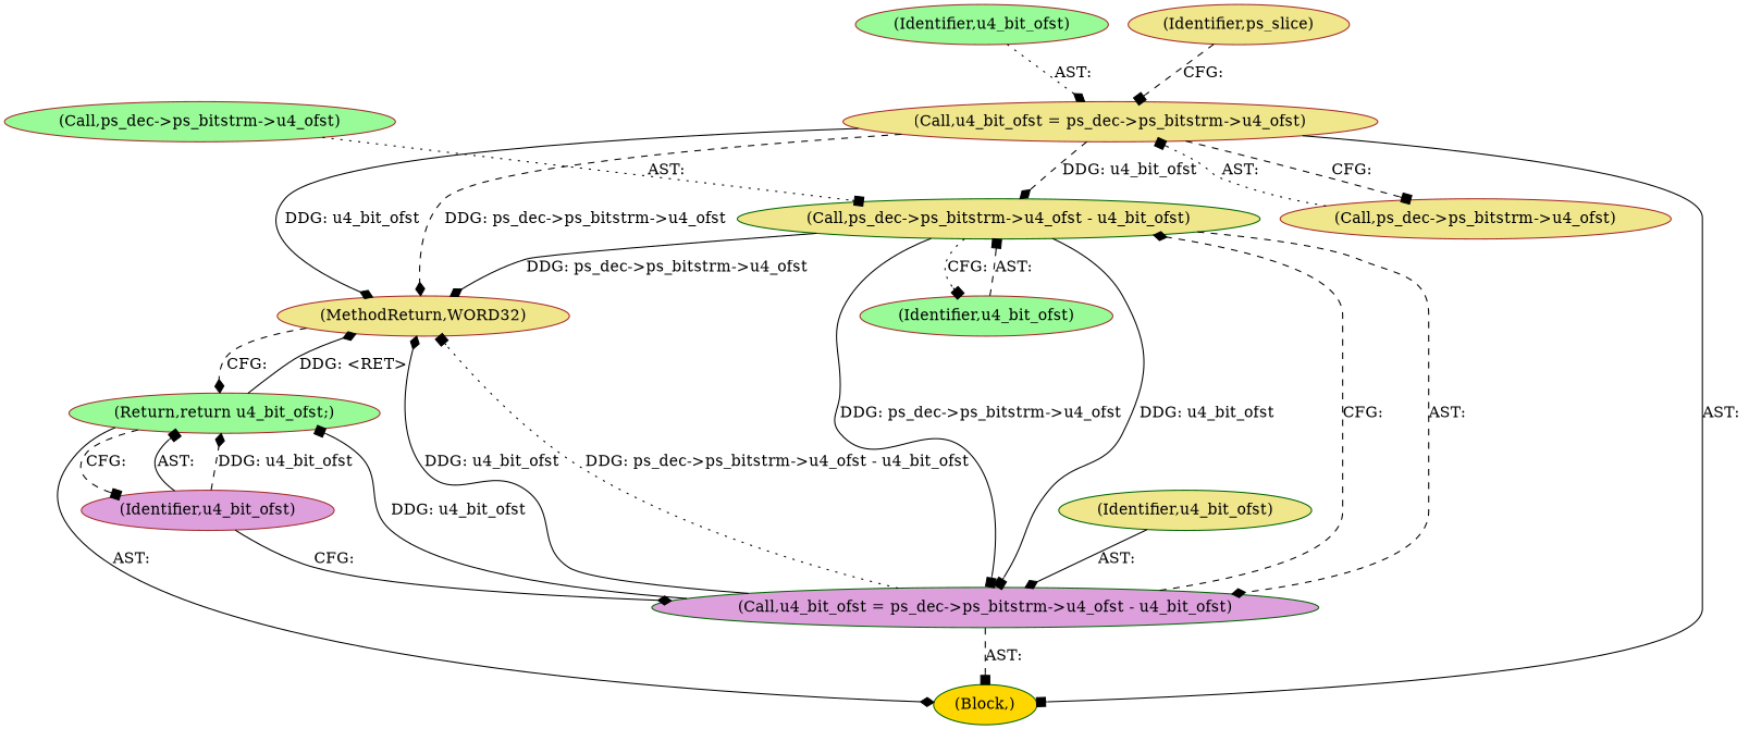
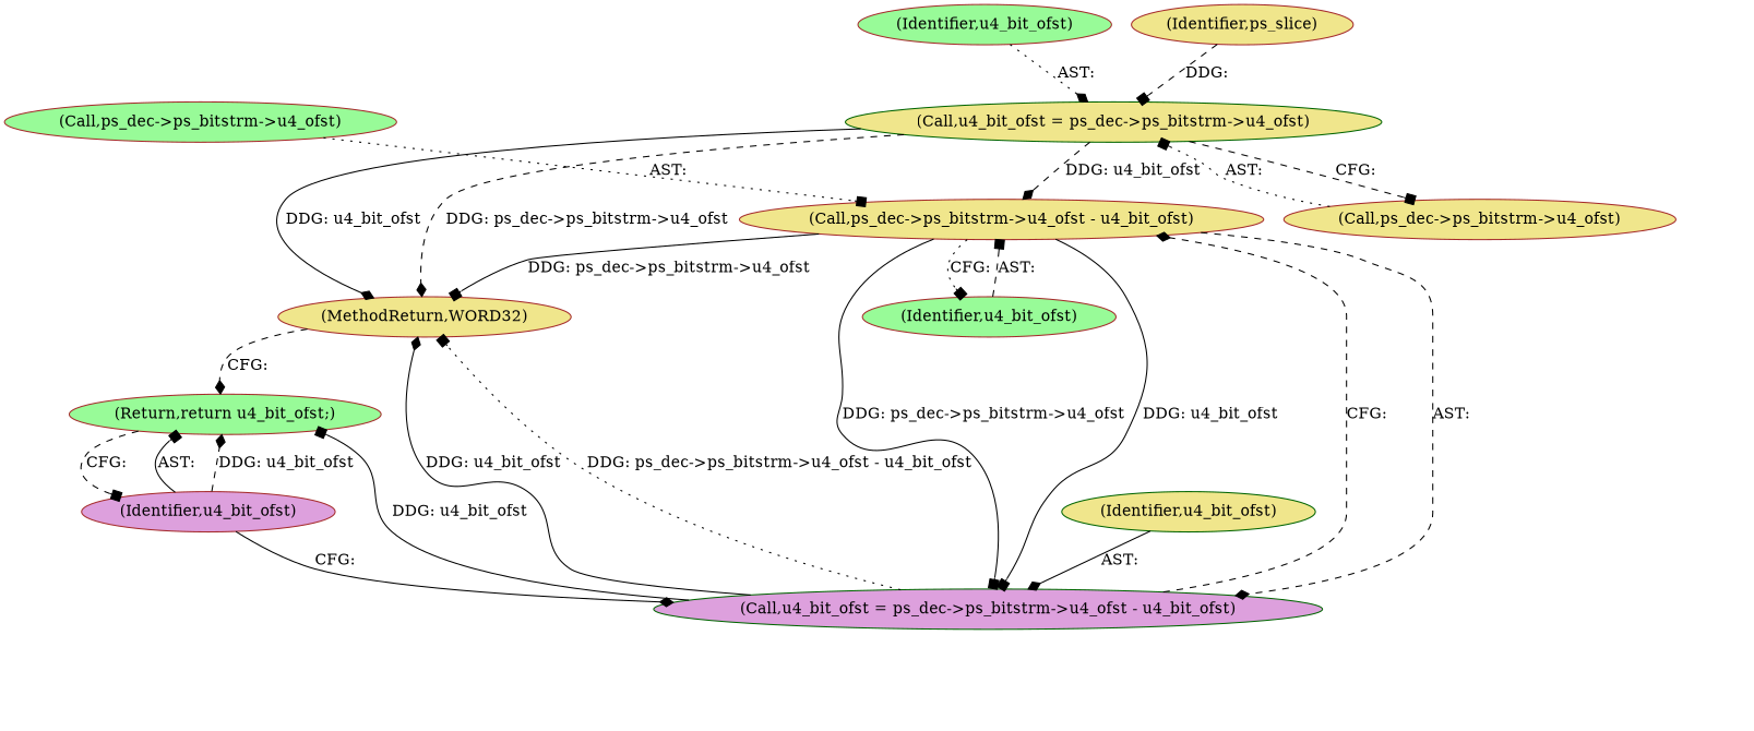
  digraph {
    node [color=brown fillcolor=khaki style=filled]
    edge [arrowhead=box style=solid]
-   n1 [label="(Call,u4_bit_ofst = ps_dec->ps_bitstrm->u4_ofst)"]
-   n2 [color=darkgreen label="(Call,ps_dec->ps_bitstrm->u4_ofst - u4_bit_ofst)"]
-   n3 [color=darkgreen fillcolor=gold label="(Block,)"]
+   n1 [color=darkgreen label="(Call,u4_bit_ofst = ps_dec->ps_bitstrm->u4_ofst)"]
+   n2 [label="(Call,ps_dec->ps_bitstrm->u4_ofst - u4_bit_ofst)"]
    n4 [label="(Call,ps_dec->ps_bitstrm->u4_ofst)"]
    n5 [label="(MethodReturn,WORD32)"]
    n6 [color=darkgreen fillcolor=plum label="(Call,u4_bit_ofst = ps_dec->ps_bitstrm->u4_ofst - u4_bit_ofst)"]
    n7 [fillcolor=palegreen label="(Identifier,u4_bit_ofst)"]
    n8 [fillcolor=palegreen label="(Return,return u4_bit_ofst;)"]
    n9 [fillcolor=plum label="(Identifier,u4_bit_ofst)"]
    n10 [fillcolor=palegreen label="(Call,ps_dec->ps_bitstrm->u4_ofst)"]
    n11 [fillcolor=palegreen label="(Identifier,u4_bit_ofst)"]
    n12 [label="(Identifier,ps_slice)"]
    n13 [color=darkgreen label="(Identifier,u4_bit_ofst)"]
    n1 -> n2 [arrowhead=diamond label="DDG: u4_bit_ofst" style=dashed]
-   n1 -> n3 [label="AST: "]
    n1 -> n4 [label="CFG: " style=dashed]
    n1 -> n5 [arrowhead=diamond label="DDG: ps_dec->ps_bitstrm->u4_ofst" style=dashed]
    n1 -> n5 [arrowhead=diamond label="DDG: u4_bit_ofst"]
-   n2 -> n5 [arrowhead=diamond label="DDG: ps_dec->ps_bitstrm->u4_ofst"]
+   n2 -> n5 [label="DDG: ps_dec->ps_bitstrm->u4_ofst"]
    n2 -> n6 [arrowhead=diamond label="AST: " style=dashed]
    n2 -> n6 [label="DDG: ps_dec->ps_bitstrm->u4_ofst"]
    n2 -> n6 [label="DDG: u4_bit_ofst"]
    n2 -> n7 [label="CFG: " style=dotted]
    n4 -> n1 [label="AST: " style=dotted]
    n5 -> n8 [arrowhead=diamond label="CFG: " style=dashed]
    n6 -> n2 [arrowhead=diamond label="CFG: " style=dashed]
-   n6 -> n3 [label="AST: " style=dashed]
    n6 -> n5 [arrowhead=diamond label="DDG: u4_bit_ofst"]
    n6 -> n5 [label="DDG: ps_dec->ps_bitstrm->u4_ofst - u4_bit_ofst" style=dotted]
    n6 -> n8 [label="DDG: u4_bit_ofst"]
    n7 -> n2 [label="AST: " style=dashed]
-   n8 -> n3 [arrowhead=diamond label="AST: "]
-   n8 -> n5 [arrowhead=diamond label="DDG: <RET>"]
    n8 -> n9 [label="CFG: " style=dashed]
    n9 -> n6 [arrowhead=diamond label="CFG: "]
    n9 -> n8 [label="AST: "]
    n9 -> n8 [arrowhead=diamond label="DDG: u4_bit_ofst" style=dashed]
    n10 -> n2 [label="AST: " style=dotted]
    n11 -> n1 [arrowhead=diamond label="AST: " style=dotted]
-   n12 -> n1 [label="CFG: " style=dashed]
+   n12 -> n1 [label="DDG: " style=dashed]
    n13 -> n6 [arrowhead=diamond label="AST: "]
  }
